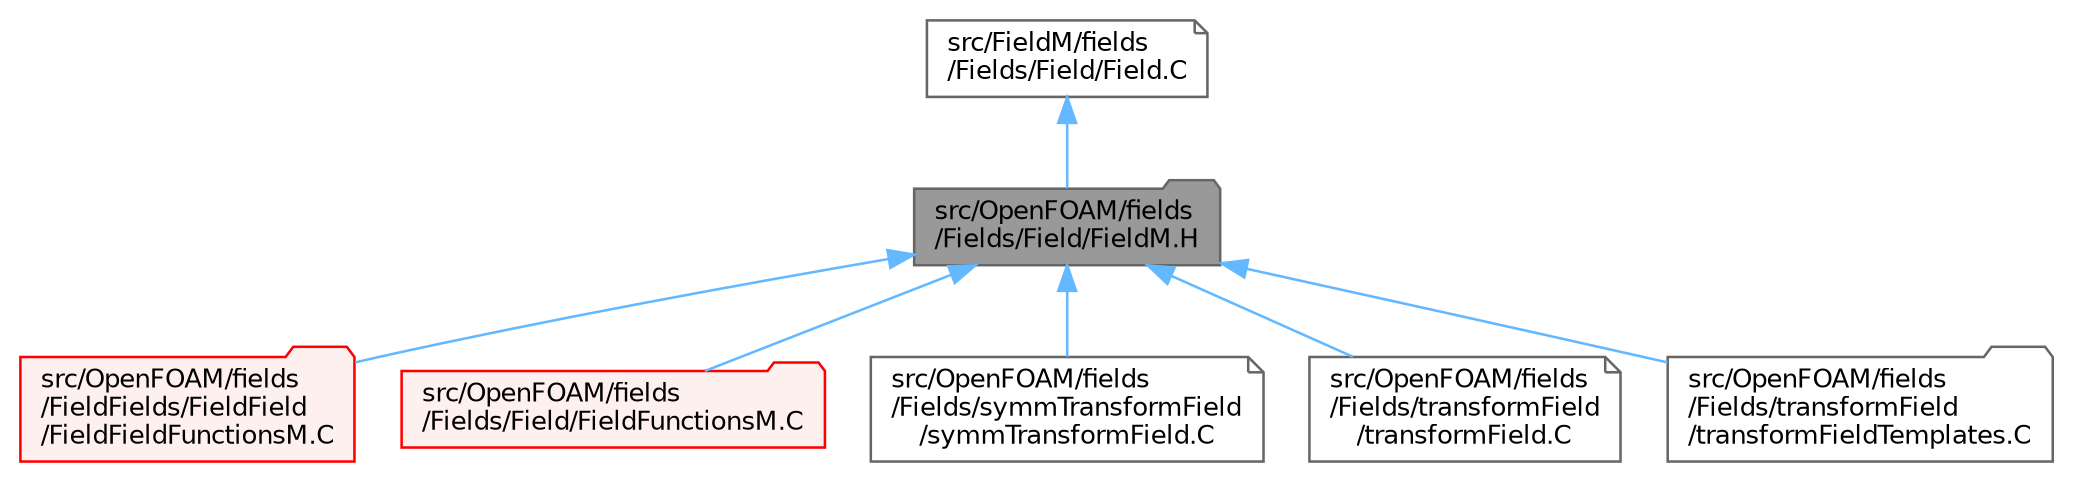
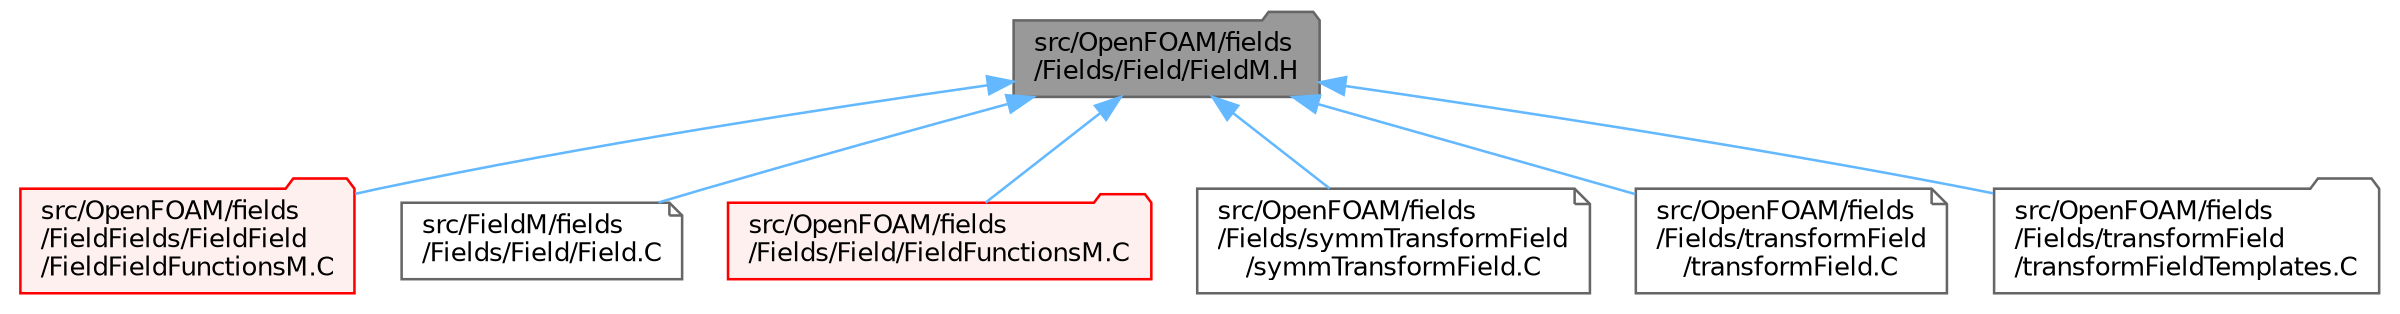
  digraph {
    node [color=grey40 fillcolor=white fontname=Helvetica fontsize=10 shape=folder style=filled]
    edge [color=steelblue1 dir=back fontname=Helvetica fontsize=10 labelfontname=Helvetica labelfontsize=10 style=solid]
    n1 [color=gray40 fillcolor=grey60 fontcolor=black height=0.2 label="src/OpenFOAM/fields\l/Fields/Field/FieldM.H" width=0.4]
    n2 [color=red fillcolor="#FFF0F0" height=0.2 label="src/OpenFOAM/fields\l/FieldFields/FieldField\l/FieldFieldFunctionsM.C" width=0.4]
    n3 [height=0.2 label="src/FieldM/fields\l/Fields/Field/Field.C" shape=note width=0.4]
    n4 [color=red fillcolor="#FFF0F0" height=0.2 label="src/OpenFOAM/fields\l/Fields/Field/FieldFunctionsM.C" width=0.4]
    n5 [height=0.2 label="src/OpenFOAM/fields\l/Fields/symmTransformField\l/symmTransformField.C" shape=note width=0.4]
    n6 [height=0.2 label="src/OpenFOAM/fields\l/Fields/transformField\l/transformField.C" shape=note width=0.4]
    n7 [height=0.2 label="src/OpenFOAM/fields\l/Fields/transformField\l/transformFieldTemplates.C" width=0.4]
    n1 -> n2
-   n3 -> n1
+   n1 -> n3
    n1 -> n4
    n1 -> n5
    n1 -> n6
    n1 -> n7
  }
